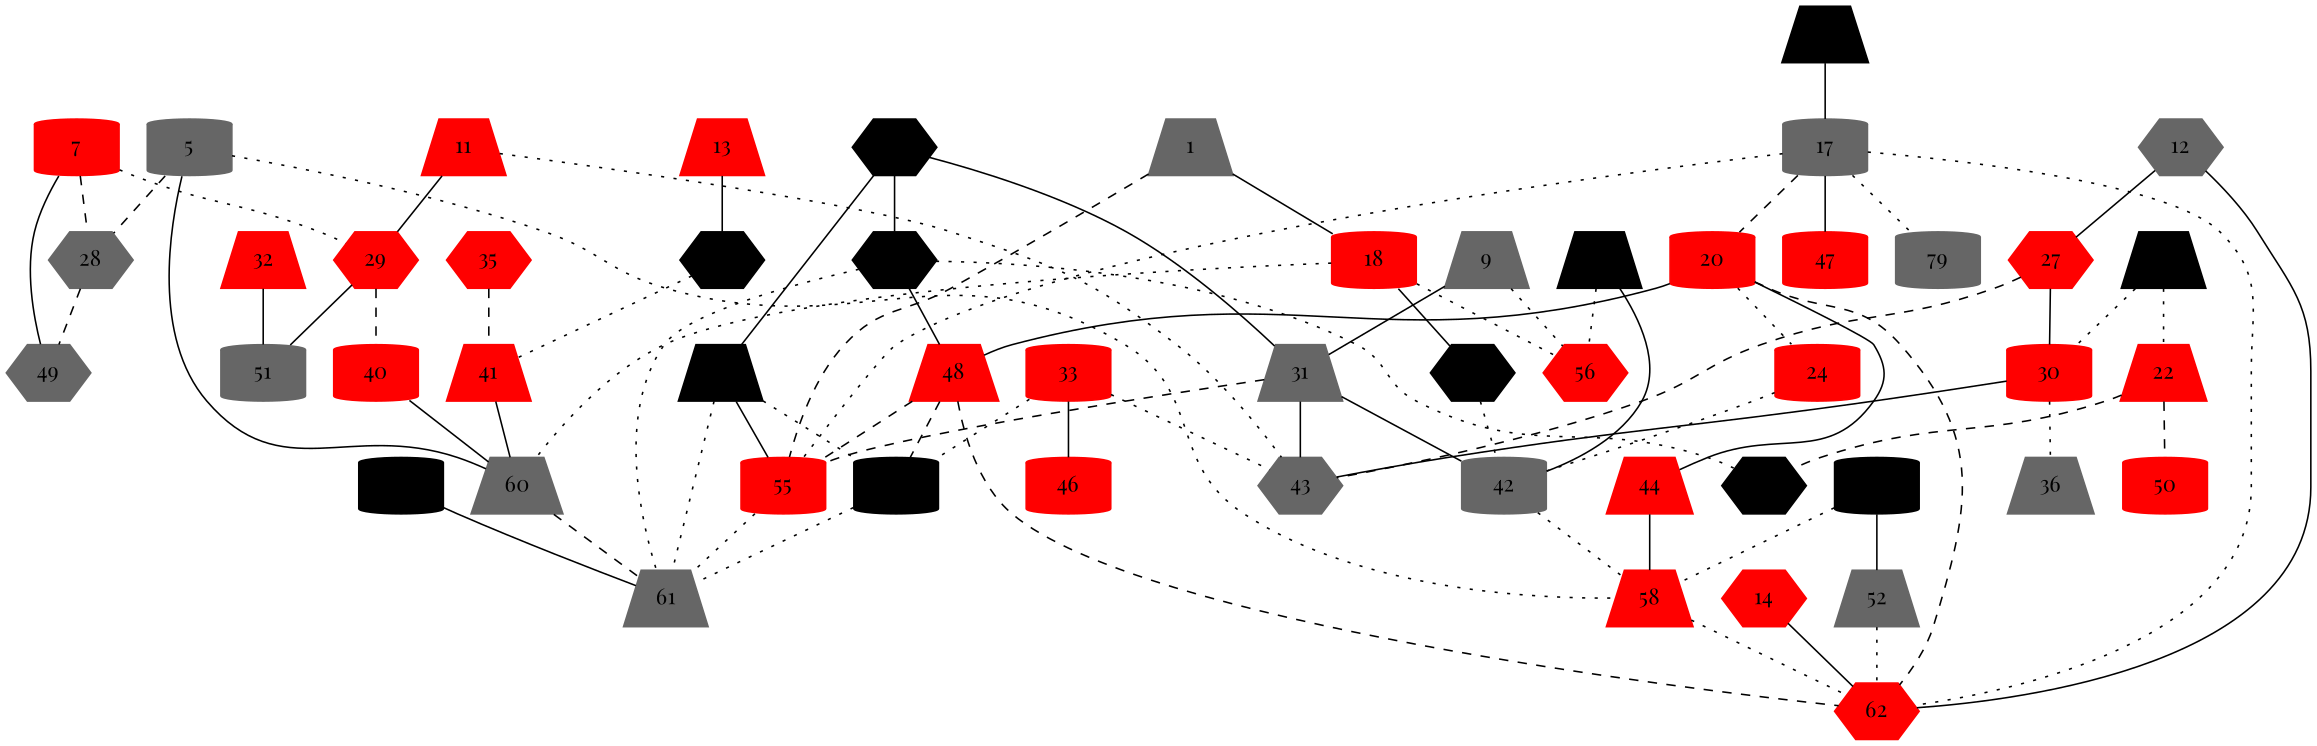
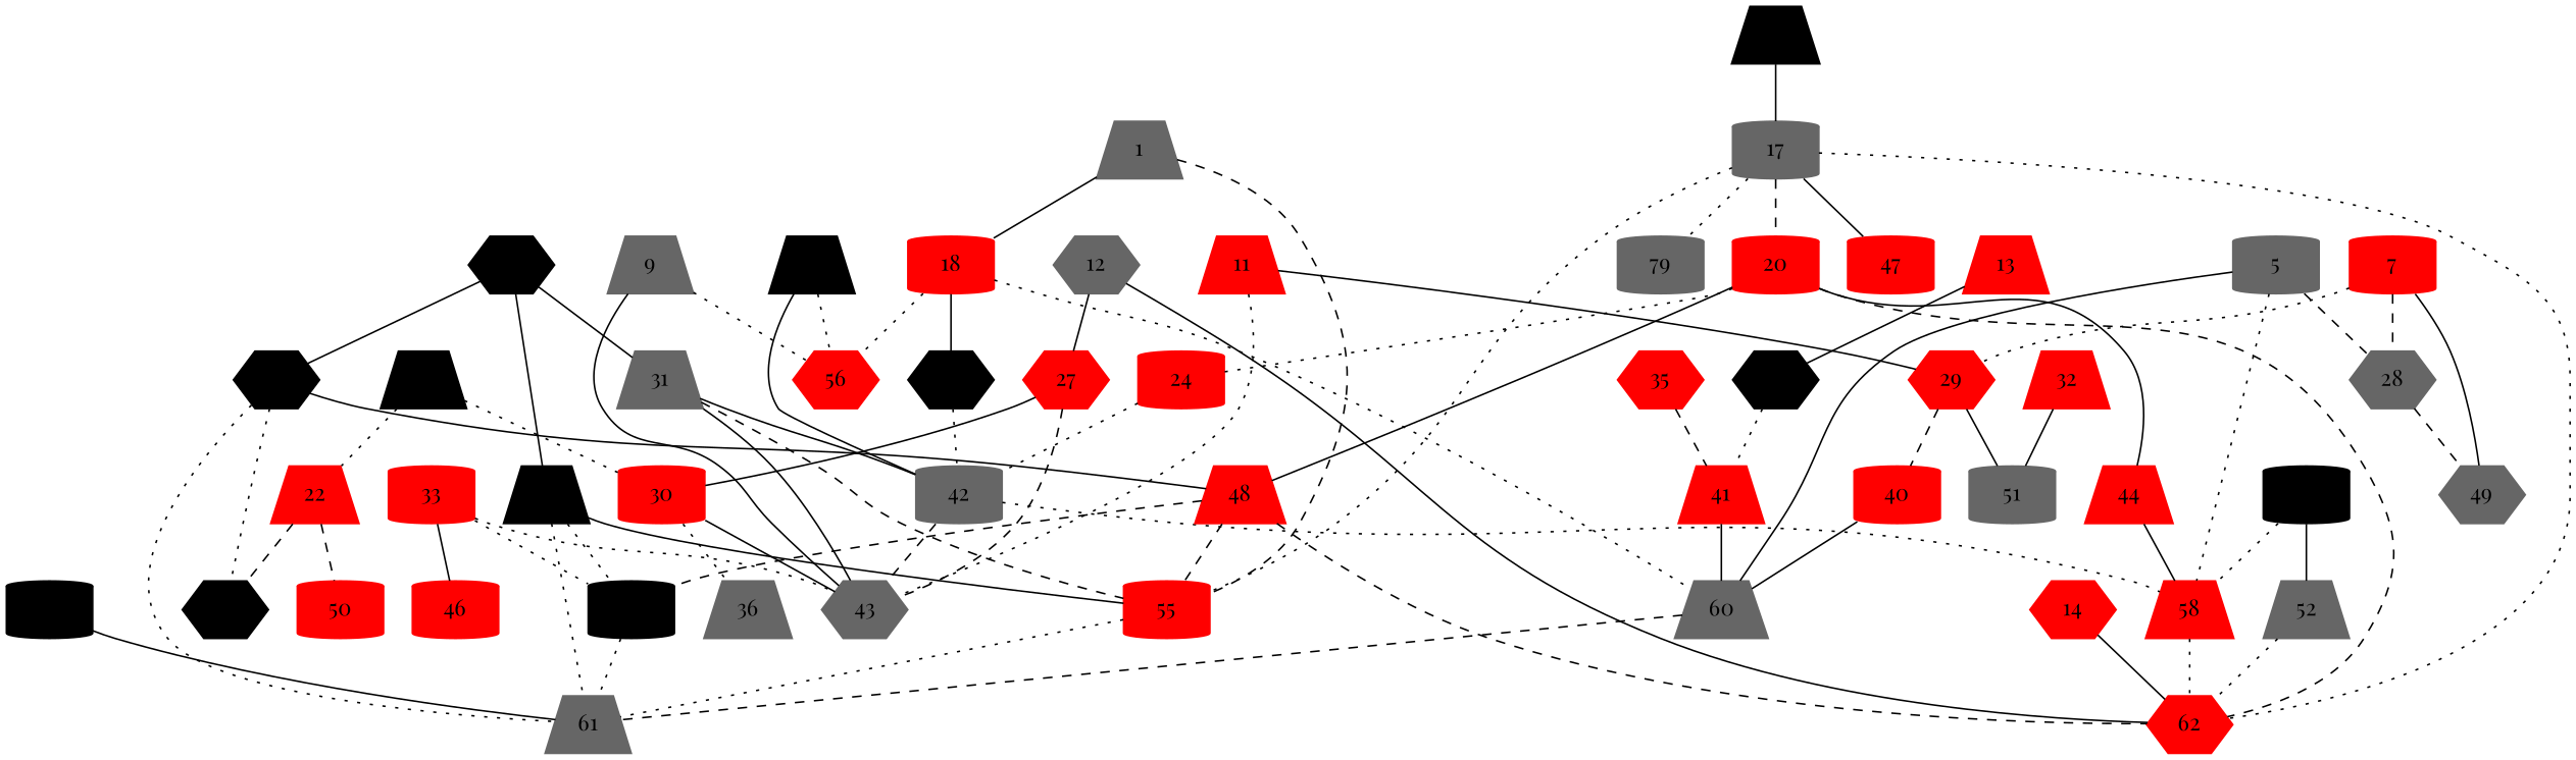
  graph {
    fontname="Playfair Display"
    node [color=red fontname="Playfair Display" shape=trapezium style=filled]
    edge [fontname="Playfair Display" style=solid weight=1.0]
    1 [color=gray40]
    18 [shape=cylinder]
    55 [shape=cylinder]
    60 [color=gray40]
    56 [shape=hexagon]
    25 [color=black shape=hexagon]
    43 [color=gray40 shape=hexagon]
    61 [color=gray40]
    5 [color=gray40 shape=cylinder]
    28 [color=gray40 shape=hexagon]
    58
    49 [color=gray40 shape=hexagon]
    62 [shape=hexagon]
    7 [shape=cylinder]
    29 [shape=hexagon]
    40 [shape=cylinder]
    51 [color=gray40 shape=cylinder]
    9 [color=gray40]
    31 [color=gray40]
    42 [color=gray40 shape=cylinder]
    10 [color=black]
    17 [color=gray40 shape=cylinder]
    n23 [color=gray40 label=79 shape=cylinder]
    20 [shape=cylinder]
    47 [shape=cylinder]
    11
    12 [color=gray40 shape=hexagon]
    27 [shape=hexagon]
    30 [shape=cylinder]
    38 [color=black shape=hexagon]
    13
    41
    14 [shape=hexagon]
    15 [color=black shape=hexagon]
    39 [color=black shape=hexagon]
    54 [color=black]
    48
    53 [color=black shape=hexagon]
    57 [color=black shape=cylinder]
    24 [shape=cylinder]
    44
    21 [color=black]
    22
    50 [shape=cylinder]
    36 [color=gray40]
    23 [color=black shape=cylinder]
    26 [color=black shape=cylinder]
    52 [color=gray40]
    32
    33 [shape=cylinder]
    46 [shape=cylinder]
    35 [shape=hexagon]
    37 [color=black]
    1 -- 18
    1 -- 55 [style=dashed]
    18 -- 60 [style=dotted]
    18 -- 56 [style=dotted weight=2.0]
    18 -- 25
    55 -- 61 [style=dotted]
    60 -- 61 [style=dashed]
    25 -- 42 [style=dotted]
    5 -- 60
    5 -- 28 [style=dashed]
    5 -- 58 [style=dotted]
    28 -- 49 [style=dashed]
    58 -- 62 [style=dotted]
    7 -- 28 [style=dashed]
    7 -- 49
    7 -- 29 [style=dotted]
    29 -- 40 [style=dashed]
    29 -- 51
    40 -- 60
    9 -- 56 [style=dotted]
-   9 -- 31
+   9 -- 43
    31 -- 55 [style=dashed]
    31 -- 43
    31 -- 42 [weight=2.0]
+   42 -- 43 [style=dashed]
    42 -- 58 [style=dotted]
    10 -- 17
    17 -- 55 [style=dotted]
    17 -- 62 [style=dotted]
    17 -- n23 [style=dotted]
    17 -- 20 [style=dashed]
    17 -- 47
    20 -- 62 [style=dashed]
    20 -- 48
    20 -- 24 [style=dotted]
    20 -- 44
    11 -- 43 [style=dotted]
    11 -- 29
    12 -- 62
    12 -- 27
    27 -- 43 [style=dashed]
    27 -- 30
    30 -- 43
    30 -- 36 [style=dotted]
    38 -- 41 [style=dotted]
    13 -- 38
    41 -- 60
    14 -- 62
    15 -- 31
    15 -- 39
    15 -- 54
    39 -- 61 [style=dotted]
    39 -- 48
    39 -- 53 [style=dotted]
    54 -- 55
    54 -- 61 [style=dotted]
    54 -- 57 [style=dotted]
    48 -- 55 [style=dashed]
    48 -- 62 [style=dashed]
    48 -- 57 [style=dashed]
    57 -- 61 [style=dotted]
    24 -- 42 [style=dotted]
    44 -- 58
    21 -- 30 [style=dotted weight=2.0]
    21 -- 22 [style=dotted]
    22 -- 53 [style=dashed]
    22 -- 50 [style=dashed]
    23 -- 61
    26 -- 58 [style=dotted]
    26 -- 52
    52 -- 62 [style=dotted]
    32 -- 51
    33 -- 43 [style=dotted]
    33 -- 57 [style=dotted]
    33 -- 46
    35 -- 41 [style=dashed]
    37 -- 56 [style=dotted]
    37 -- 42
  }
